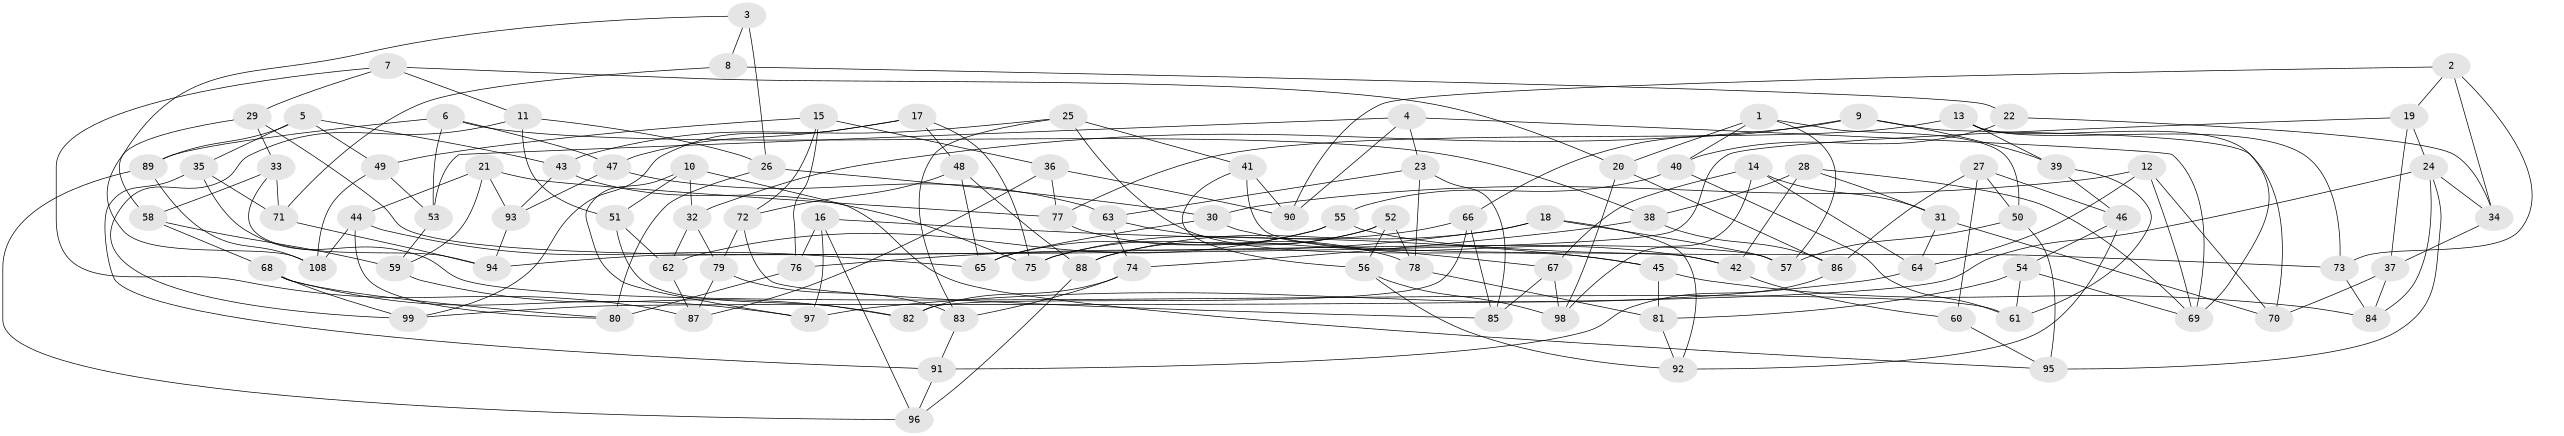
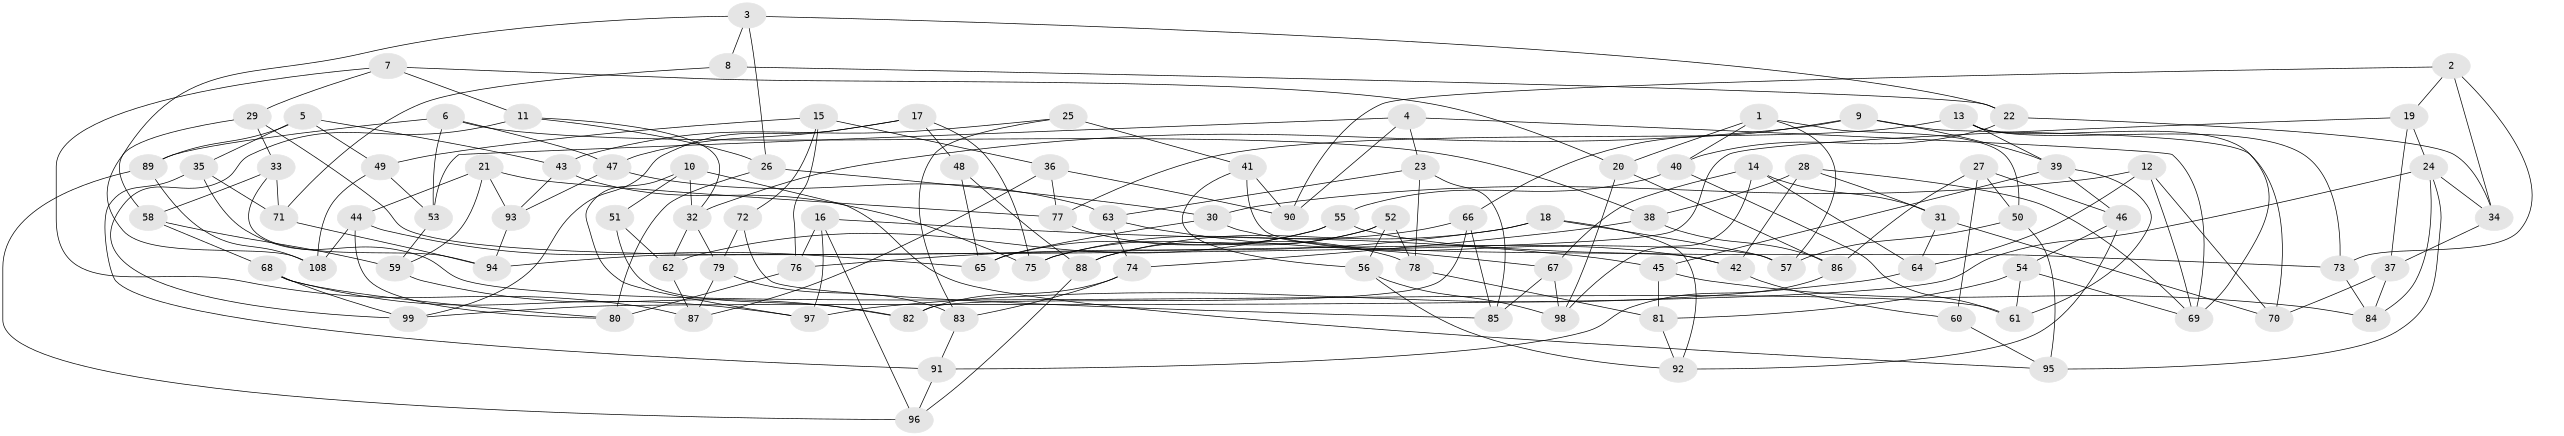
  graph {
    fontname="DejaVu Sans Mono"
    node [color=gray90 fontname="DejaVu Sans Mono" style=filled]
    edge [fontname="DejaVu Sans Mono"]
    1
    20
    40
    50
    57
    98
    86
    61
    55
    95
    2
    19
    34
    73
    90
    24
    37
    94
    84
    3
    8
    22
    26
    58
    71
    30
    80
    59
    68
    4
    23
    53
    69
    63
    78
    85
    5
    35
    43
    49
    89
    91
    75
    93
    n45 [label=108]
    96
    6
    38
    47
    74
    7
    11
    29
    87
    51
    99
    33
    9
    32
    39
    66
    70
    62
    79
    46
    82
    10
    97
    12
    64
    42
    65
    13
    77
    60
    14
    31
    67
    15
    36
    72
    76
    16
    45
    81
    17
    48
    88
    18
    92
    21
    44
    25
    41
    83
    56
    27
    54
    28
    52
    1 -- 20
    1 -- 40
    1 -- 50
    1 -- 57
    20 -- 98
    20 -- 86
    40 -- 61
    40 -- 55
    50 -- 57
    50 -- 95
    86 -- 91
    55 -- 73
    55 -- 62
    55 -- 65
    2 -- 19
    2 -- 34
    2 -- 73
    2 -- 90
    19 -- 24
    19 -- 37
    19 -- 94
    34 -- 37
    73 -- 84
    24 -- 95
    24 -- 34
    24 -- 84
    24 -- 99
    37 -- 84
    37 -- 70
    3 -- 8
+   3 -- 22
    3 -- 26
    3 -- 58
    8 -- 22
    8 -- 71
    22 -- 40
    22 -- 34
    26 -- 30
    26 -- 80
    58 -- 59
    58 -- 68
    71 -- 94
    30 -- 42
    30 -- 65
    59 -- 82
    68 -- 80
    68 -- 99
    68 -- 97
    4 -- 90
    4 -- 23
    4 -- 53
    4 -- 69
    23 -- 63
    23 -- 78
    23 -- 85
    53 -- 59
    63 -- 74
    63 -- 67
    78 -- 81
    5 -- 35
    5 -- 43
    5 -- 49
    5 -- 89
    35 -- 61
    35 -- 71
    35 -- 91
    43 -- 75
    43 -- 93
    49 -- 53
    49 -- n45
    89 -- n45
    89 -- 96
    91 -- 96
    93 -- 94
    6 -- 53
    6 -- 89
    6 -- 38
    6 -- 47
    38 -- 86
    38 -- 74
    47 -- 63
    47 -- 93
    74 -- 82
    74 -- 83
    7 -- 20
    7 -- 11
    7 -- 29
    7 -- 87
    11 -- 26
-   11 -- 51
+   11 -- 32
    11 -- 99
    29 -- 57
    29 -- n45
    29 -- 33
    51 -- 62
    51 -- 82
    33 -- 94
    33 -- 58
    33 -- 71
    9 -- 32
    9 -- 39
    9 -- 66
    9 -- 70
    32 -- 62
    32 -- 79
    39 -- 61
    39 -- 46
    66 -- 85
    66 -- 75
    66 -- 82
    62 -- 87
    79 -- 87
    79 -- 83
    46 -- 92
    46 -- 54
    10 -- 95
    10 -- 51
    10 -- 32
    10 -- 97
    12 -- 30
    12 -- 69
    12 -- 70
    12 -- 64
    64 -- 97
    42 -- 60
    13 -- 73
    13 -- 69
    13 -- 39
    13 -- 77
    77 -- 78
    60 -- 95
    14 -- 98
    14 -- 64
    14 -- 31
    14 -- 67
    31 -- 70
    31 -- 64
    67 -- 98
    67 -- 85
    15 -- 49
    15 -- 36
    15 -- 72
    15 -- 76
    36 -- 90
    36 -- 87
    36 -- 77
    72 -- 85
    72 -- 79
    76 -- 80
    16 -- 96
    16 -- 97
    16 -- 76
    16 -- 45
    45 -- 84
    45 -- 81
    81 -- 92
    17 -- 75
    17 -- 47
    17 -- 99
    17 -- 48
    48 -- 65
-   48 -- 72
    48 -- 88
    88 -- 96
    18 -- 57
    18 -- 76
    18 -- 88
    18 -- 92
    21 -- 59
    21 -- 93
    21 -- 77
    21 -- 44
    44 -- 80
    44 -- n45
    44 -- 65
    25 -- 43
-   25 -- 45
+   39 -- 45
    25 -- 41
    25 -- 83
    41 -- 90
    41 -- 42
    41 -- 56
    83 -- 91
    56 -- 98
    56 -- 92
    27 -- 50
    27 -- 86
    27 -- 46
    27 -- 60
    54 -- 61
    54 -- 69
    54 -- 81
    28 -- 69
    28 -- 38
    28 -- 42
    28 -- 31
    52 -- 78
    52 -- 75
    52 -- 88
    52 -- 56
  }
